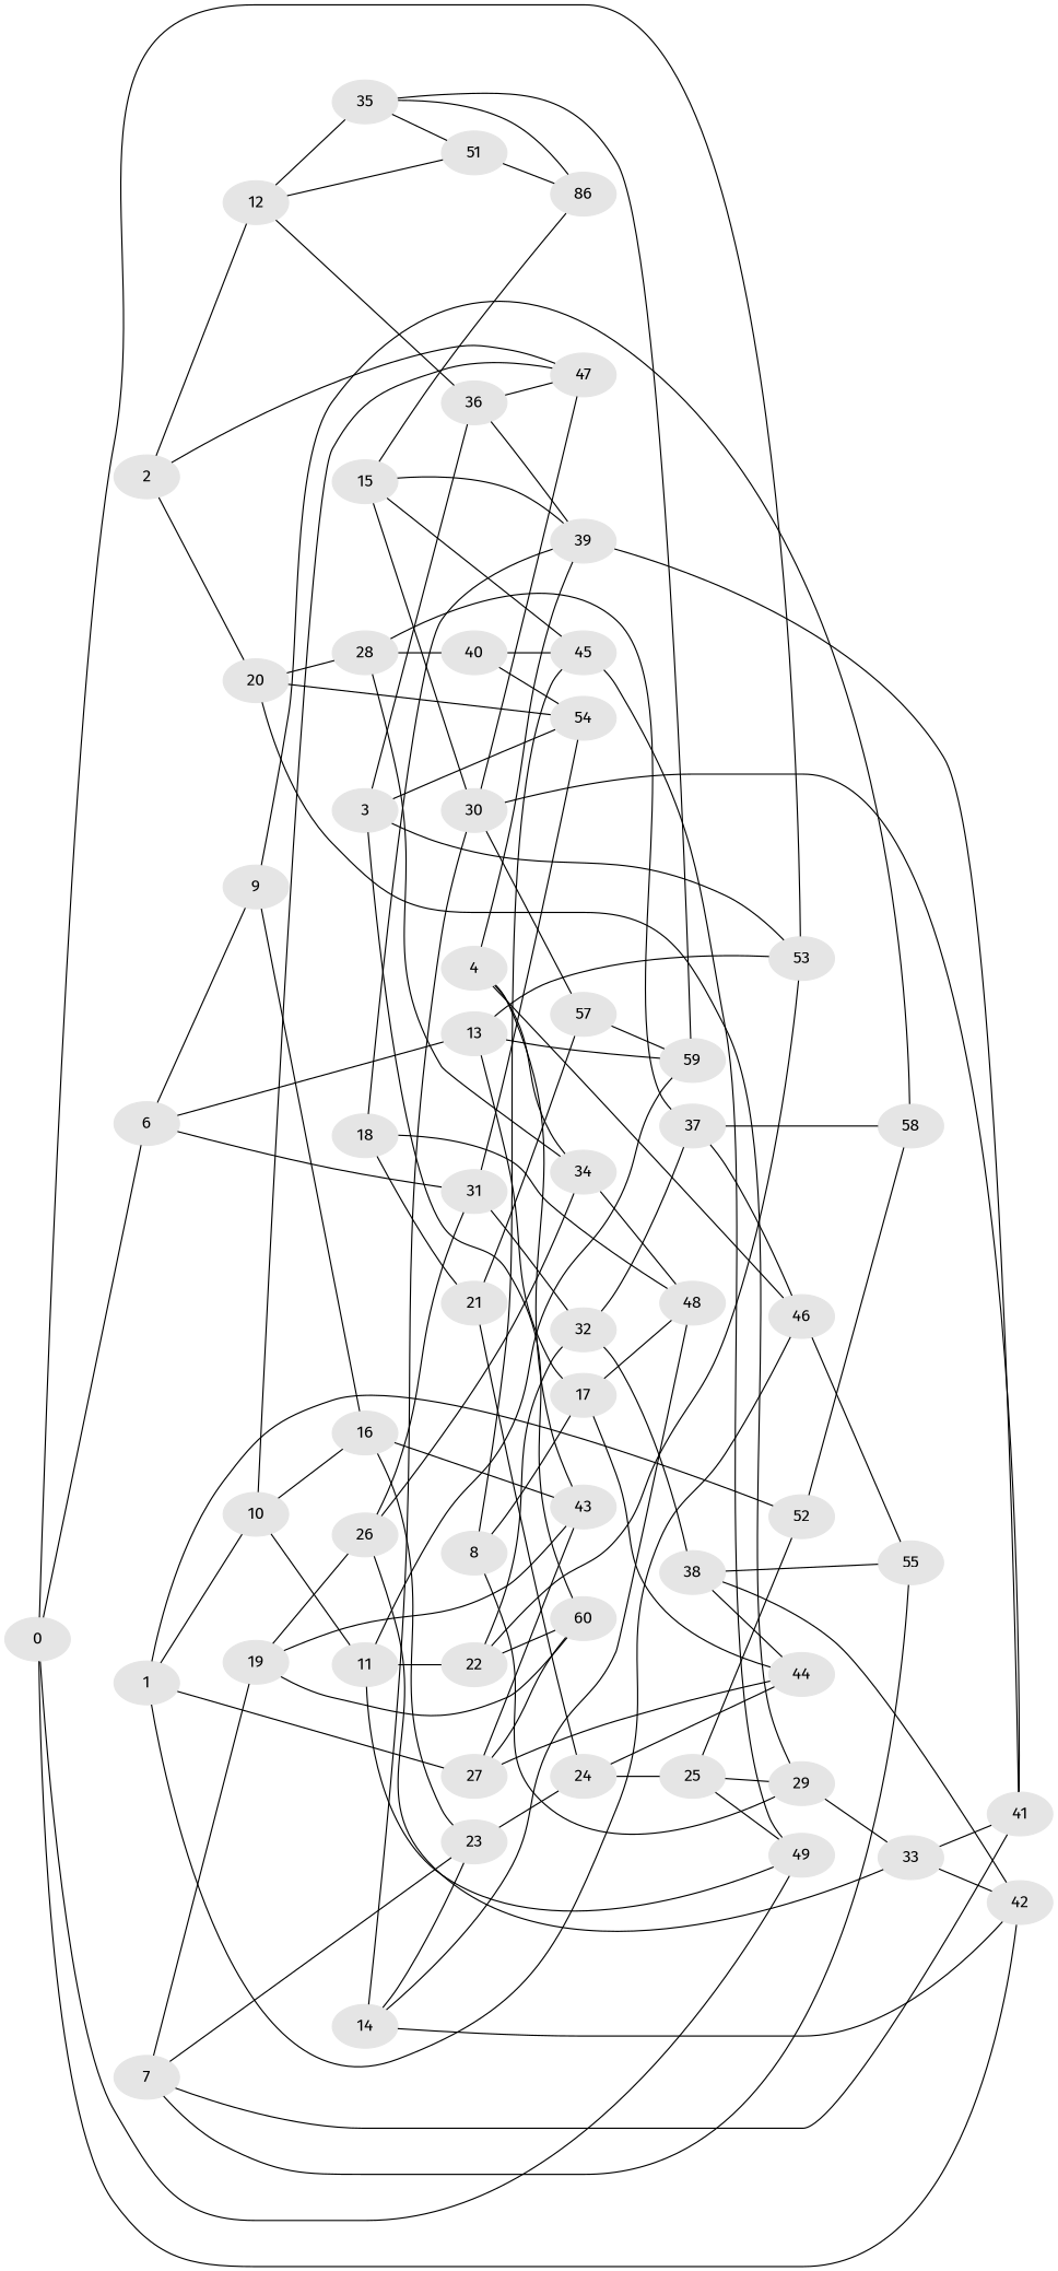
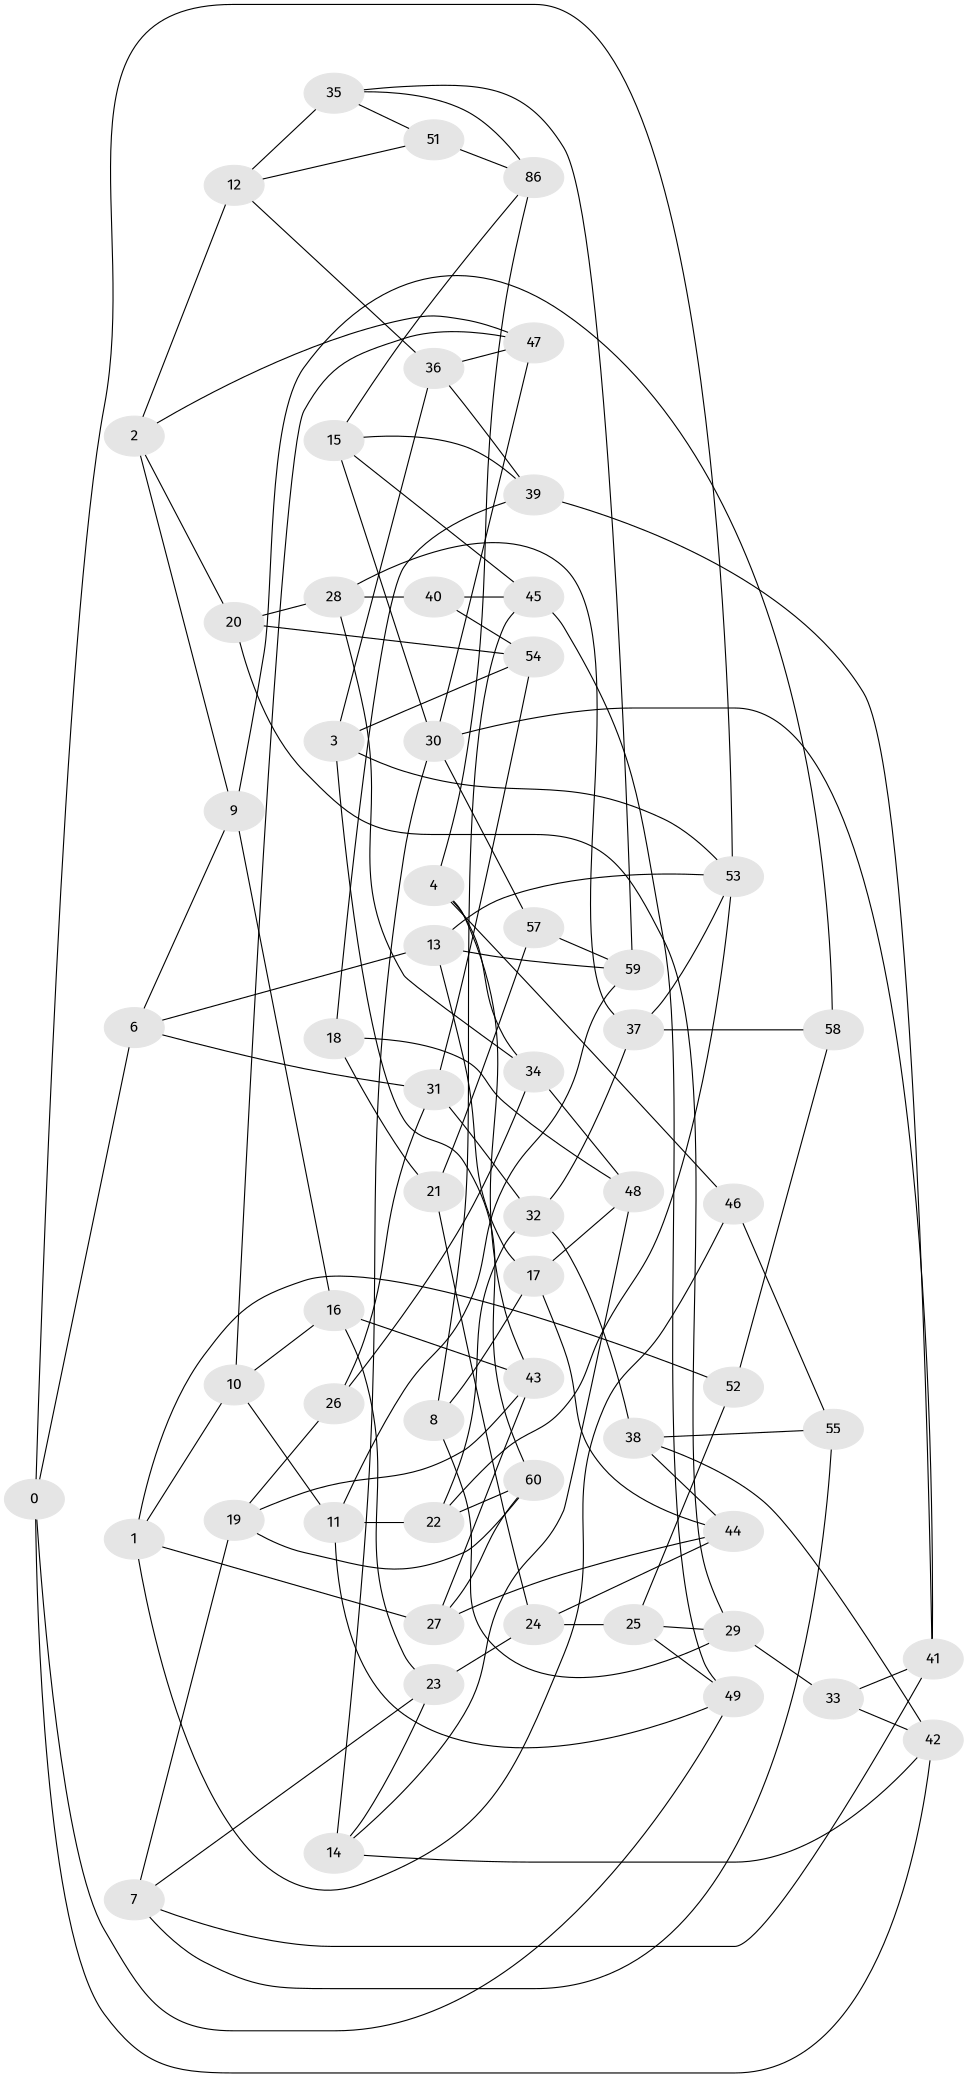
  graph {
    fontname="Fira Sans"
    rankdir=LR
    node [color=gray90 fontname="Fira Sans" style=filled]
    edge [fontname="Fira Sans"]
    1
    10
    27
    46
    52
    47
    16
    11
    n9 [label=60]
    43
    44
    55
    58
    2
    9
    12
    20
    36
    51
    35
    54
    29
    28
    3
    53
    39
    4
    34
    n29 [label=86]
    48
    n31 [label=0]
    6
    42
    49
    13
    31
    17
    59
    32
    7
    19
    23
    41
    26
    24
    8
    45
    33
    22
    14
    30
    57
    15
    40
    18
    21
    37
    25
    38
    1 -- 10
    1 -- 27
    1 -- 46
    1 -- 52
    10 -- 47
    10 -- 16
    10 -- 11
    27 -- n9
    27 -- 43
    27 -- 44
    46 -- 55
    52 -- 58
    16 -- 43
    16 -- 23
    11 -- 49
    11 -- 59
    11 -- 22
    2 -- 47
+   2 -- 9
    2 -- 12
    2 -- 20
    9 -- 16
    9 -- 58
    12 -- 36
    12 -- 51
    12 -- 35
    20 -- 54
    20 -- 29
    20 -- 28
    36 -- 47
    36 -- 39
    51 -- n29
    35 -- 51
    35 -- n29
    35 -- 59
    29 -- 33
    28 -- 34
    28 -- 40
    28 -- 37
    3 -- n9
    3 -- 36
    3 -- 54
    3 -- 53
    39 -- 41
    4 -- 46
    4 -- 43
    4 -- 34
-   4 -- 39
+   4 -- n29
    34 -- 48
    n31 -- 53
    n31 -- 6
    n31 -- 42
    n31 -- 49
    6 -- 9
    6 -- 13
    6 -- 31
    13 -- 53
    13 -- 17
    13 -- 59
    31 -- 54
    31 -- 32
    17 -- 44
    17 -- 48
    32 -- 37
    32 -- 38
    7 -- 55
    7 -- 19
    7 -- 23
    7 -- 41
    19 -- n9
    19 -- 43
    19 -- 26
    23 -- 24
    26 -- 34
    26 -- 31
-   26 -- 33
    24 -- 44
    24 -- 25
    8 -- 29
    8 -- 17
    8 -- 45
    45 -- 49
    33 -- 42
    33 -- 41
    22 -- n9
    22 -- 53
    22 -- 32
    14 -- 48
    14 -- 42
    14 -- 23
    14 -- 30
    30 -- 47
    30 -- 41
    30 -- 57
    57 -- 59
    15 -- 39
    15 -- n29
    15 -- 45
    15 -- 30
    40 -- 54
    40 -- 45
    18 -- 39
    18 -- 48
    18 -- 21
    21 -- 24
    21 -- 57
-   37 -- 46
+   37 -- 53
    37 -- 58
    25 -- 52
    25 -- 29
    25 -- 49
    38 -- 44
    38 -- 55
    38 -- 42
  }
